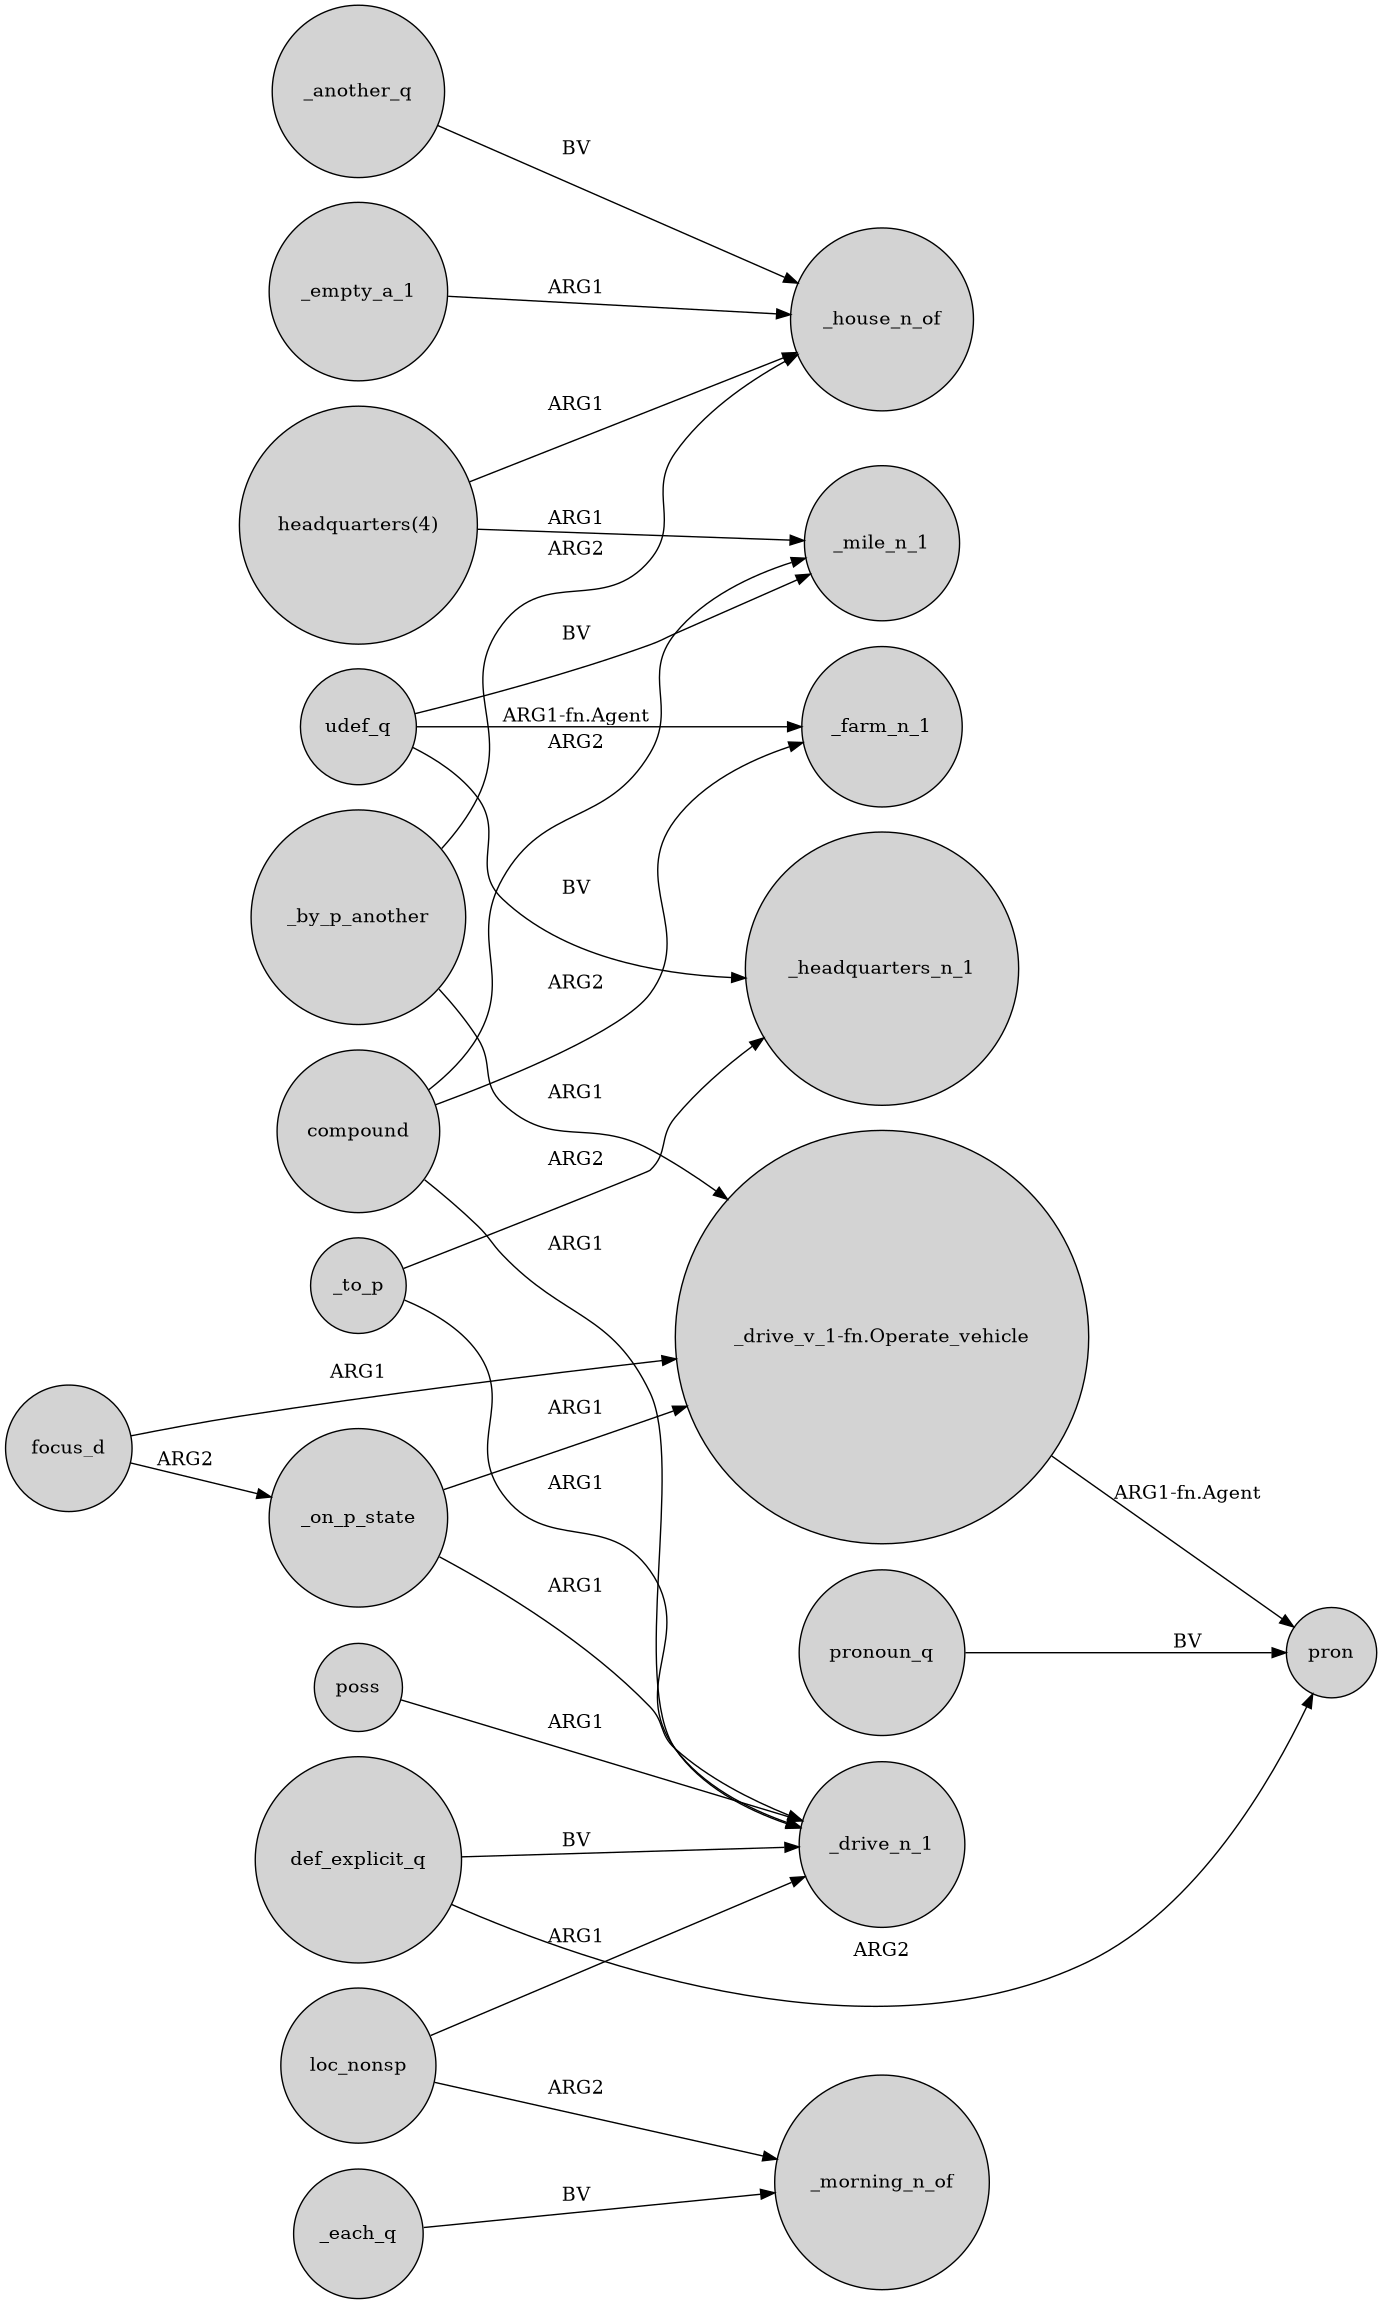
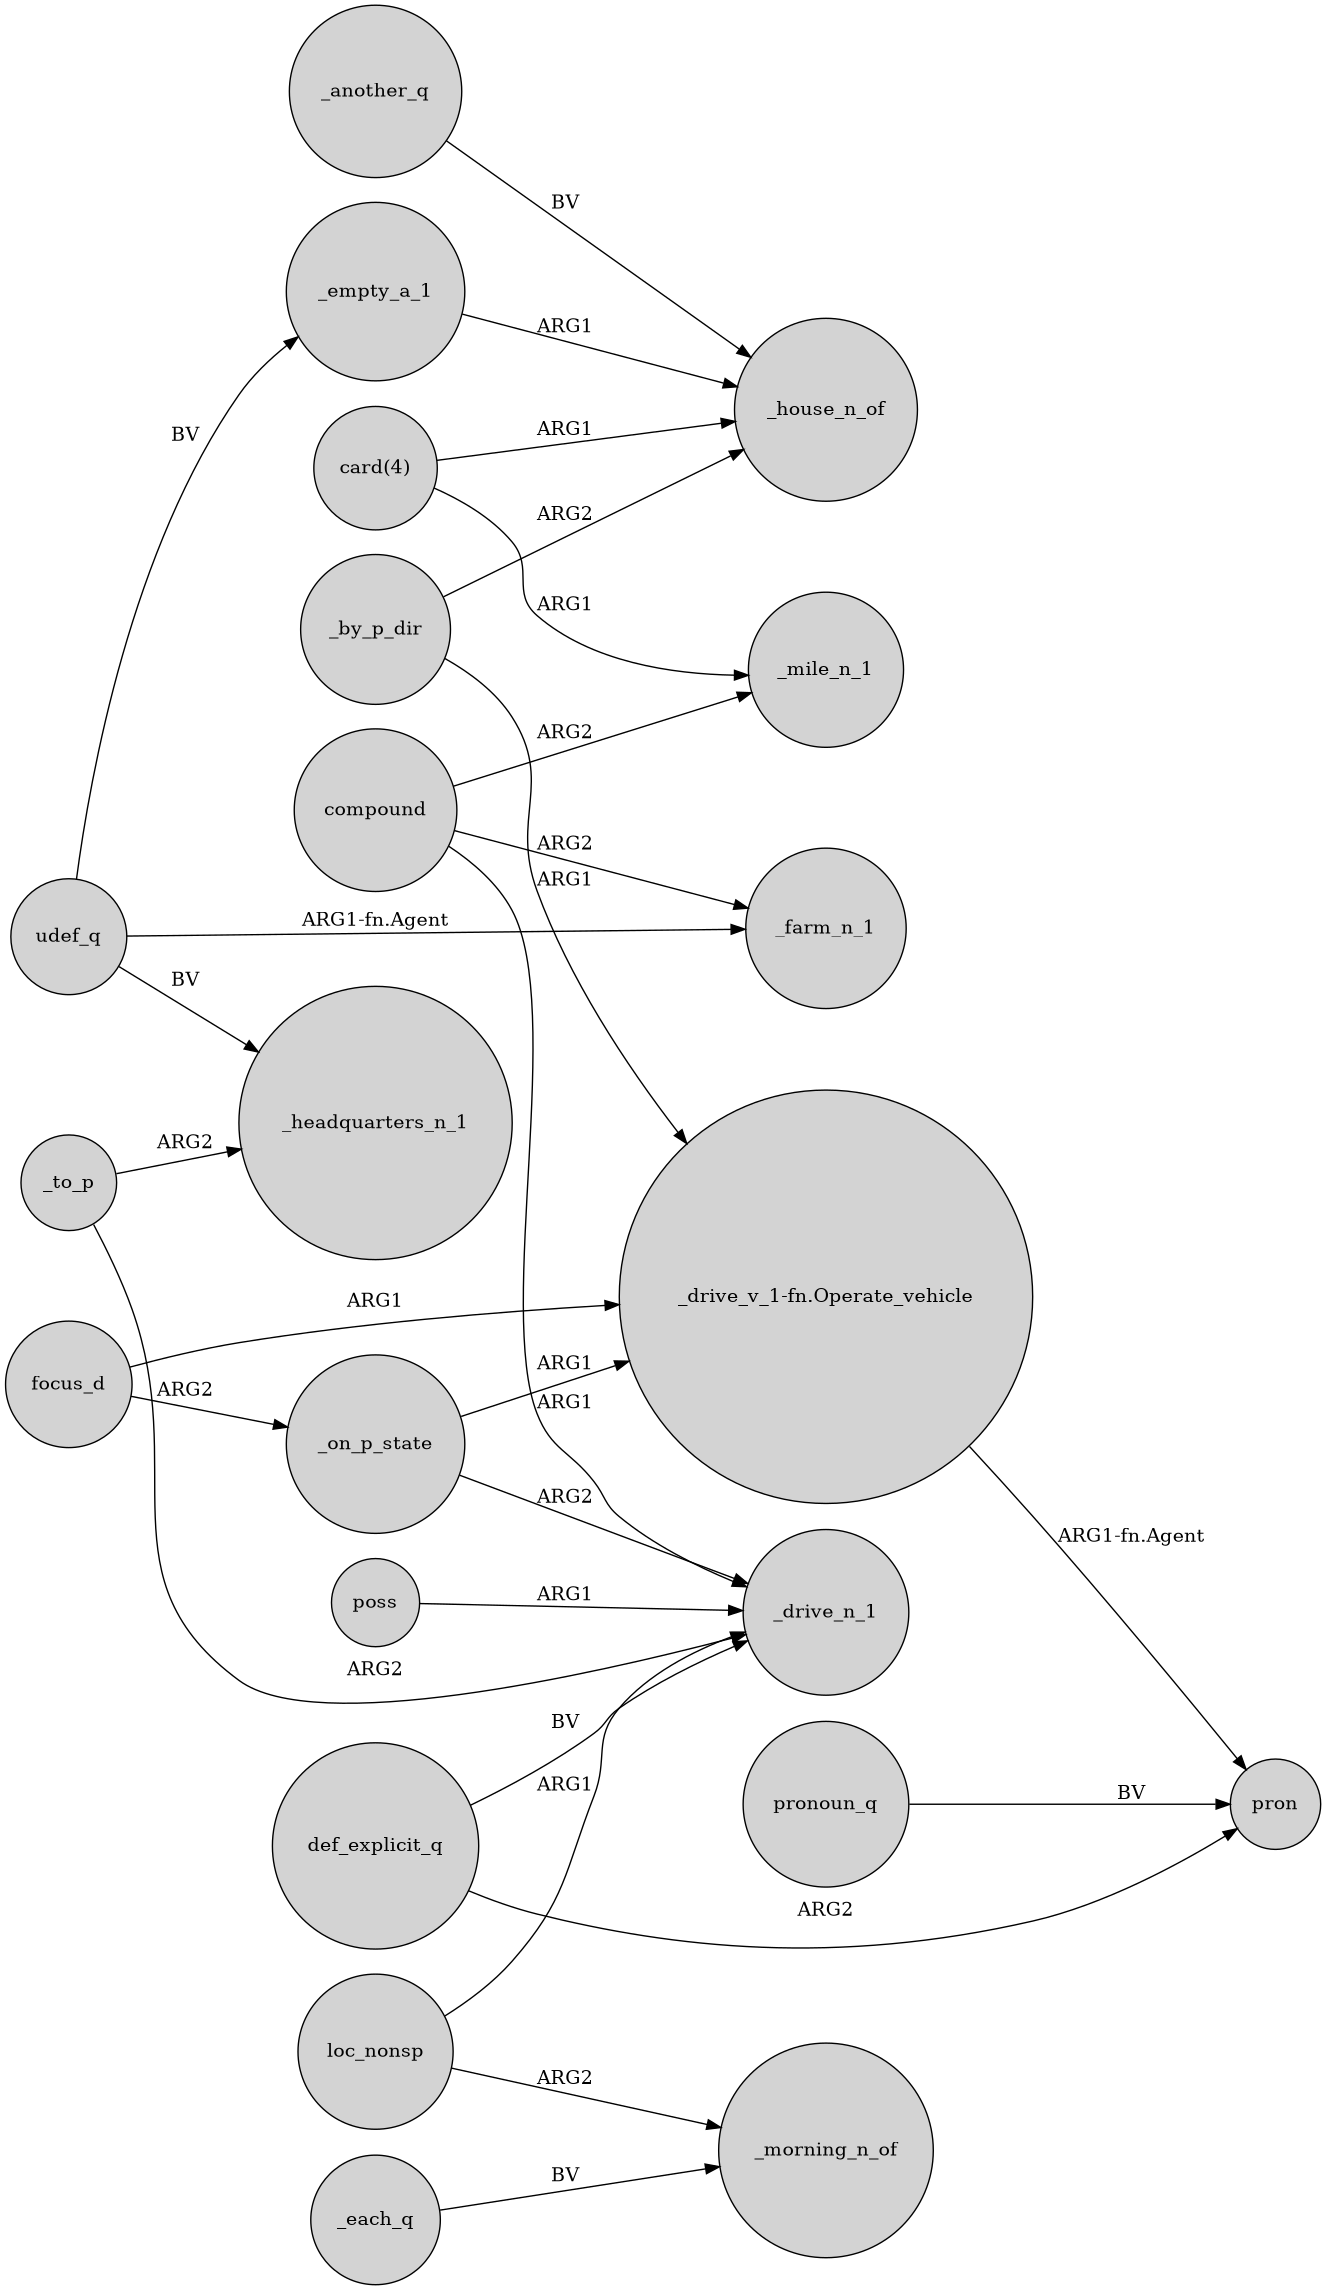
  digraph {
    rankdir=LR
    node [shape=circle style=filled]
    _another_q
    _house_n_of
    udef_q
    _mile_n_1
    _headquarters_n_1
    _farm_n_1
    "_drive_v_1-fn.Operate_vehicle"
    pron
    poss
    _drive_n_1
    _on_p_state
    focus_d
-   "card(4)" [label="headquarters(4)"]
+   "card(4)"
    _empty_a_1
    compound
    loc_nonsp
    _morning_n_of
-   _by_p_dir [label=_by_p_another]
+   _by_p_dir
    _each_q
    pronoun_q
    _to_p
    def_explicit_q
    _another_q -> _house_n_of [label=BV]
-   udef_q -> _mile_n_1 [label=BV]
+   udef_q -> _empty_a_1 [label=BV]
    udef_q -> _headquarters_n_1 [label=BV]
    udef_q -> _farm_n_1 [label="ARG1-fn.Agent"]
    "_drive_v_1-fn.Operate_vehicle" -> pron [label="ARG1-fn.Agent"]
    poss -> _drive_n_1 [label=ARG1]
    _on_p_state -> "_drive_v_1-fn.Operate_vehicle" [label=ARG1]
-   _on_p_state -> _drive_n_1 [label=ARG1]
+   _on_p_state -> _drive_n_1 [label=ARG2]
    focus_d -> "_drive_v_1-fn.Operate_vehicle" [label=ARG1]
    focus_d -> _on_p_state [label=ARG2]
    "card(4)" -> _house_n_of [label=ARG1]
    "card(4)" -> _mile_n_1 [label=ARG1]
    _empty_a_1 -> _house_n_of [label=ARG1]
    compound -> _mile_n_1 [label=ARG2]
    compound -> _farm_n_1 [label=ARG2]
    compound -> _drive_n_1 [label=ARG1]
    loc_nonsp -> _drive_n_1 [label=ARG1]
    loc_nonsp -> _morning_n_of [label=ARG2]
    _by_p_dir -> _house_n_of [label=ARG2]
    _by_p_dir -> "_drive_v_1-fn.Operate_vehicle" [label=ARG1]
    _each_q -> _morning_n_of [label=BV]
    pronoun_q -> pron [label=BV]
    _to_p -> _headquarters_n_1 [label=ARG2]
-   _to_p -> _drive_n_1 [label=ARG1]
+   _to_p -> _drive_n_1 [label=ARG2]
    def_explicit_q -> pron [label=ARG2]
    def_explicit_q -> _drive_n_1 [label=BV]
  }
